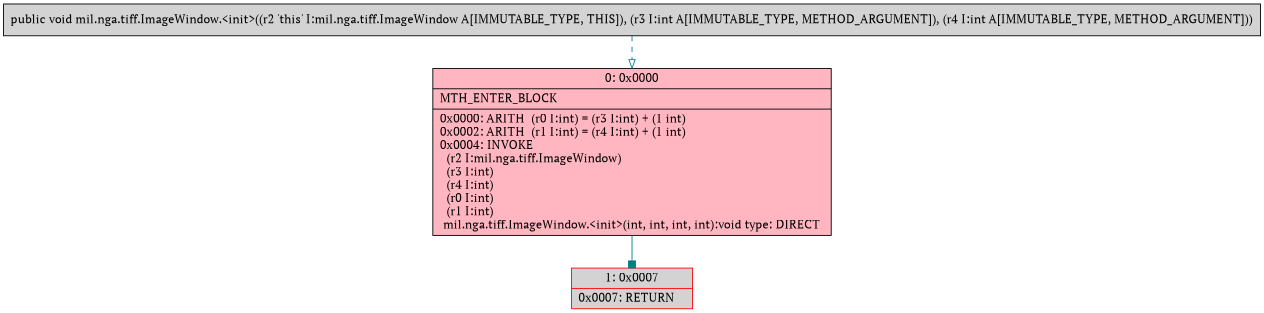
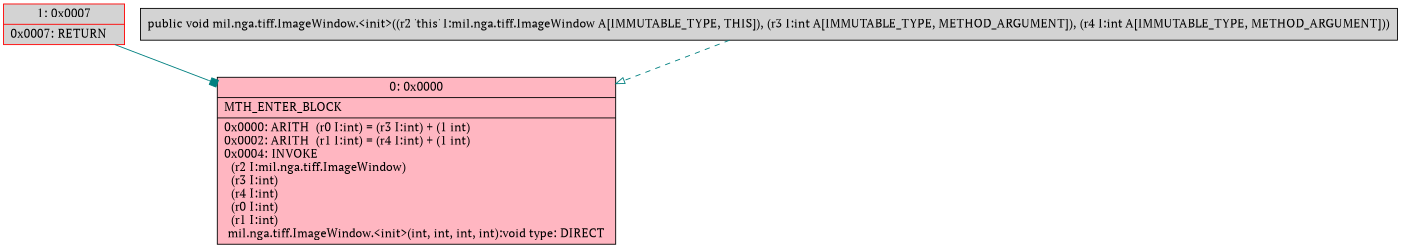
  digraph {
    fontname="PT Serif"
    node [shape=record style=filled fillcolor=lightgrey color=black fontname="PT Serif"]
    edge [color=teal fontname="PT Serif"]
    n1 [label="{0\:\ 0x0000|MTH_ENTER_BLOCK\l|0x0000: ARITH  (r0 I:int) = (r3 I:int) + (1 int) \l0x0002: ARITH  (r1 I:int) = (r4 I:int) + (1 int) \l0x0004: INVOKE  \l  (r2 I:mil.nga.tiff.ImageWindow)\l  (r3 I:int)\l  (r4 I:int)\l  (r0 I:int)\l  (r1 I:int)\l mil.nga.tiff.ImageWindow.\<init\>(int, int, int, int):void type: DIRECT \l}" fillcolor=lightpink]
    n2 [label="{1\:\ 0x0007|0x0007: RETURN   \l}" color=red]
    n3 [label="{public void mil.nga.tiff.ImageWindow.\<init\>((r2 'this' I:mil.nga.tiff.ImageWindow A[IMMUTABLE_TYPE, THIS]), (r3 I:int A[IMMUTABLE_TYPE, METHOD_ARGUMENT]), (r4 I:int A[IMMUTABLE_TYPE, METHOD_ARGUMENT])) }"]
-   n1 -> n2 [style=solid arrowhead=box]
+   n2 -> n1 [style=solid arrowhead=box]
    n3 -> n1 [style=dashed arrowhead=onormal]
  }
